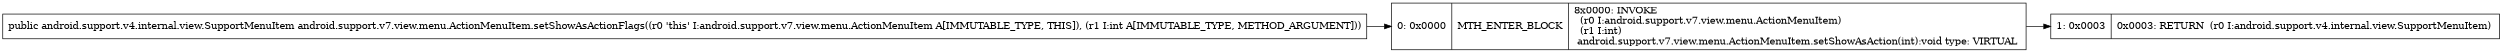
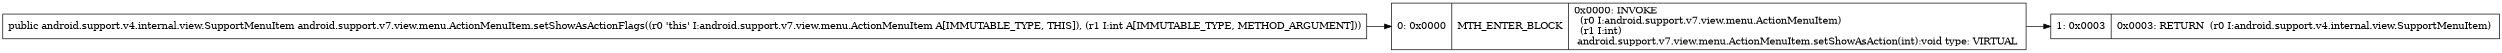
  digraph {
    rankdir=LR
    node [shape=record]
-   n1 [label="{0\:\ 0x0000|MTH_ENTER_BLOCK\l|8x0000: INVOKE  \l  (r0 I:android.support.v7.view.menu.ActionMenuItem)\l  (r1 I:int)\l android.support.v7.view.menu.ActionMenuItem.setShowAsAction(int):void type: VIRTUAL \l}"]
+   n1 [label="{0\:\ 0x0000|MTH_ENTER_BLOCK\l|0x0000: INVOKE  \l  (r0 I:android.support.v7.view.menu.ActionMenuItem)\l  (r1 I:int)\l android.support.v7.view.menu.ActionMenuItem.setShowAsAction(int):void type: VIRTUAL \l}"]
    n2 [label="{1\:\ 0x0003|0x0003: RETURN  (r0 I:android.support.v4.internal.view.SupportMenuItem) \l}"]
    n3 [label="{public android.support.v4.internal.view.SupportMenuItem android.support.v7.view.menu.ActionMenuItem.setShowAsActionFlags((r0 'this' I:android.support.v7.view.menu.ActionMenuItem A[IMMUTABLE_TYPE, THIS]), (r1 I:int A[IMMUTABLE_TYPE, METHOD_ARGUMENT])) }"]
    n1 -> n2
    n3 -> n1
  }
